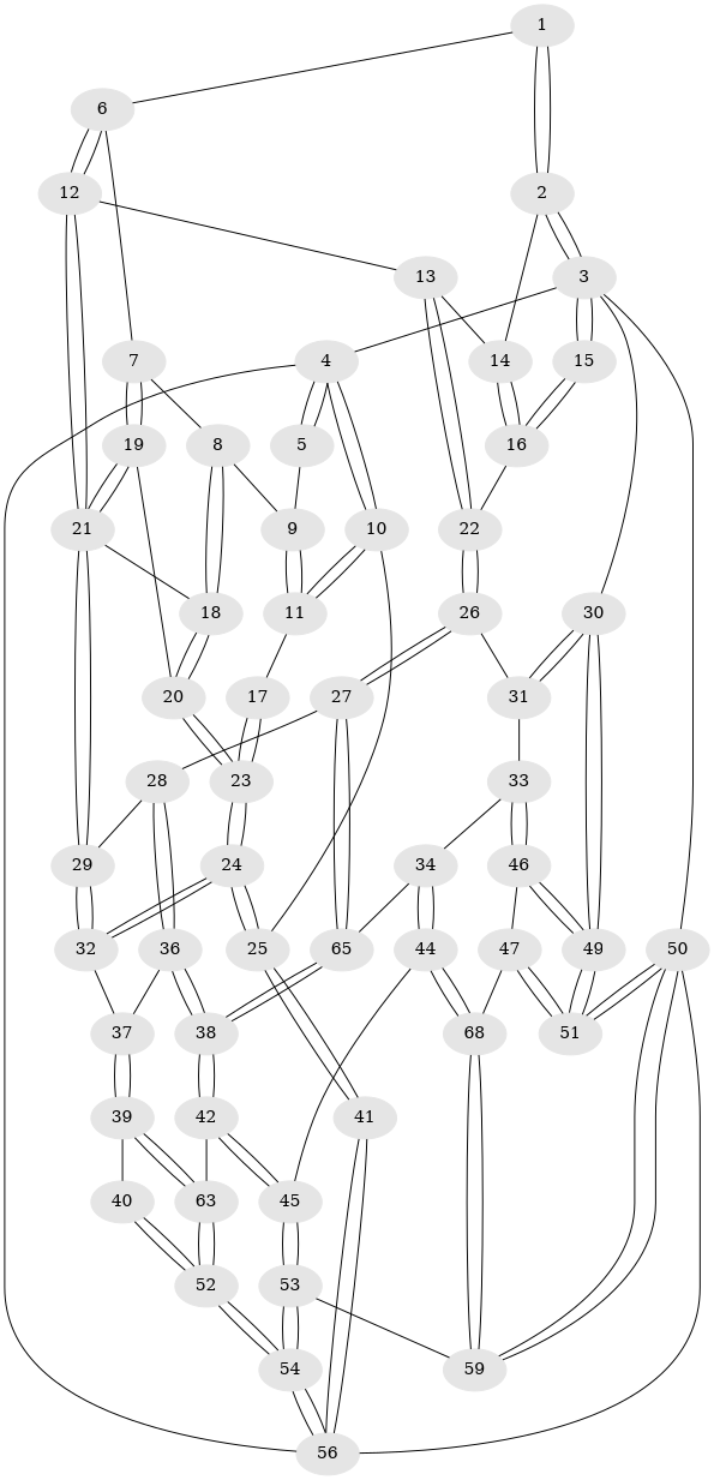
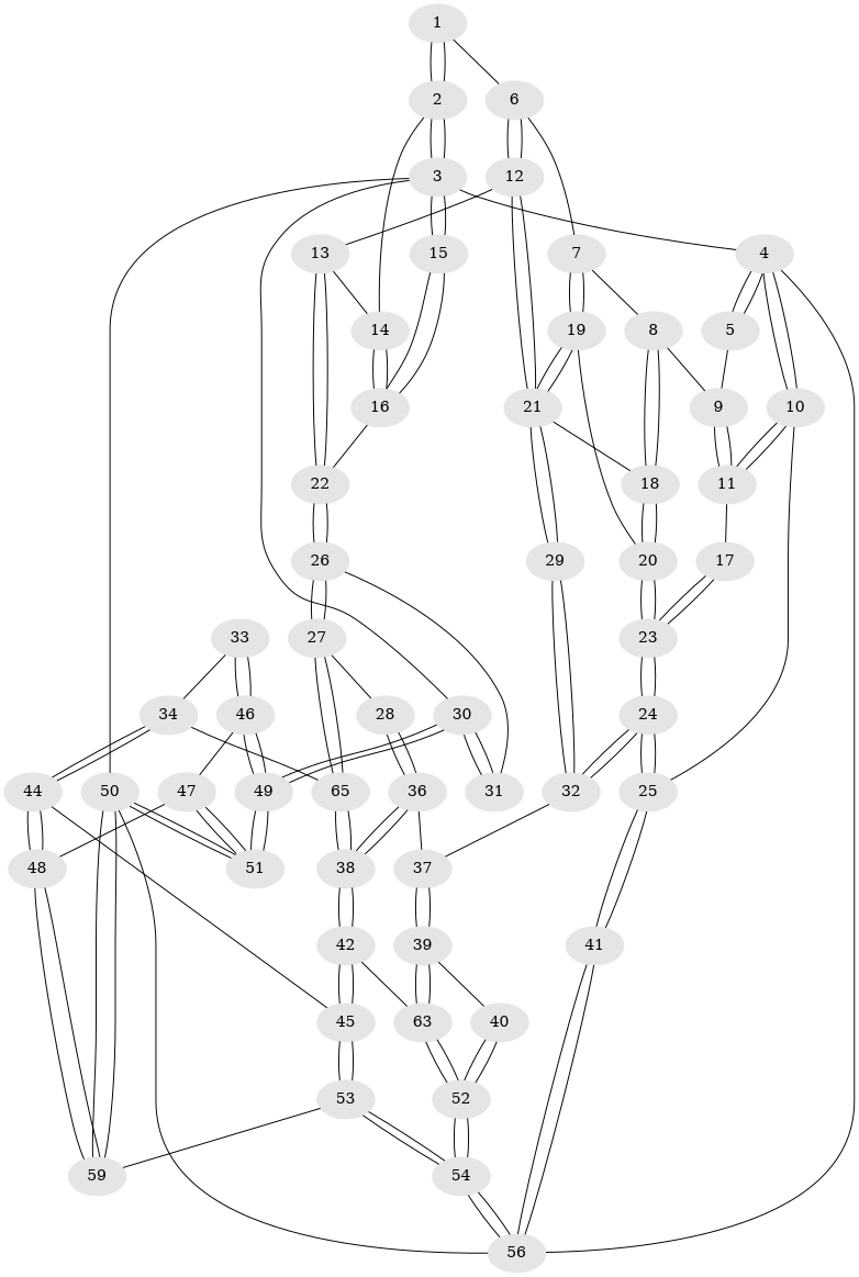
  graph {
    node [color=gray90 style=filled]
    1
    2
    6
    3
    14
    7
    12
    4
    15
    50
    30
    16
    5
    10
    56
    51
    n17 [label=59]
    9
    11
    25
    8
    19
    13
    21
    18
    20
    17
    41
    23
    22
    29
    26
    31
    49
    24
    32
    27
    37
    28
    n40 [label=65]
    33
    36
    38
    34
    46
    39
    44
    47
    45
-   48 [label=68]
+   48
    42
    40
    n53 [label=63]
    52
    54
    53
    1 -- 2
    1 -- 2
    1 -- 6
    2 -- 3
    2 -- 3
    2 -- 14
    6 -- 7
    6 -- 12
    6 -- 12
    3 -- 4
    3 -- 15
    3 -- 15
    3 -- 50
    3 -- 30
    14 -- 16
    14 -- 16
    7 -- 8
    7 -- 19
    7 -- 19
    12 -- 13
    12 -- 21
    12 -- 21
    4 -- 5
    4 -- 5
    4 -- 10
    4 -- 10
    4 -- 56
    15 -- 16
    15 -- 16
    50 -- 56
    50 -- 51
    50 -- 51
    50 -- n17
    50 -- n17
    30 -- 31
    30 -- 31
    30 -- 49
    30 -- 49
    16 -- 22
    5 -- 9
    10 -- 11
    10 -- 11
    10 -- 25
    9 -- 11
    9 -- 11
    11 -- 17
    25 -- 41
    25 -- 41
    8 -- 9
    8 -- 18
    8 -- 18
    19 -- 21
    19 -- 21
    19 -- 20
    13 -- 14
    13 -- 22
    13 -- 22
    21 -- 18
    21 -- 29
    21 -- 29
    18 -- 20
    18 -- 20
    20 -- 23
    20 -- 23
    17 -- 23
    17 -- 23
    41 -- 56
    41 -- 56
    23 -- 24
    23 -- 24
    22 -- 26
    22 -- 26
    29 -- 32
    29 -- 32
    26 -- 31
    26 -- 27
    26 -- 27
-   31 -- 33
    49 -- 51
    49 -- 51
    24 -- 25
    24 -- 25
    24 -- 32
    24 -- 32
    32 -- 37
    27 -- 28
    27 -- n40
    27 -- n40
    37 -- 39
    37 -- 39
-   28 -- 29
    28 -- 36
    28 -- 36
    n40 -- 38
    n40 -- 38
    33 -- 34
    33 -- 46
    33 -- 46
    36 -- 37
    36 -- 38
    36 -- 38
    38 -- 42
    38 -- 42
    34 -- n40
    34 -- 44
    34 -- 44
    46 -- 49
    46 -- 49
    46 -- 47
    39 -- 40
    39 -- n53
    39 -- n53
    44 -- 45
    44 -- 48
    44 -- 48
    47 -- 51
    47 -- 51
    47 -- 48
    45 -- 53
    45 -- 53
    48 -- n17
    48 -- n17
    42 -- 45
    42 -- 45
    42 -- n53
    40 -- 52
    40 -- 52
    n53 -- 52
    n53 -- 52
    52 -- 54
    52 -- 54
    54 -- 56
    54 -- 56
    53 -- n17
    53 -- 54
    53 -- 54
  }
